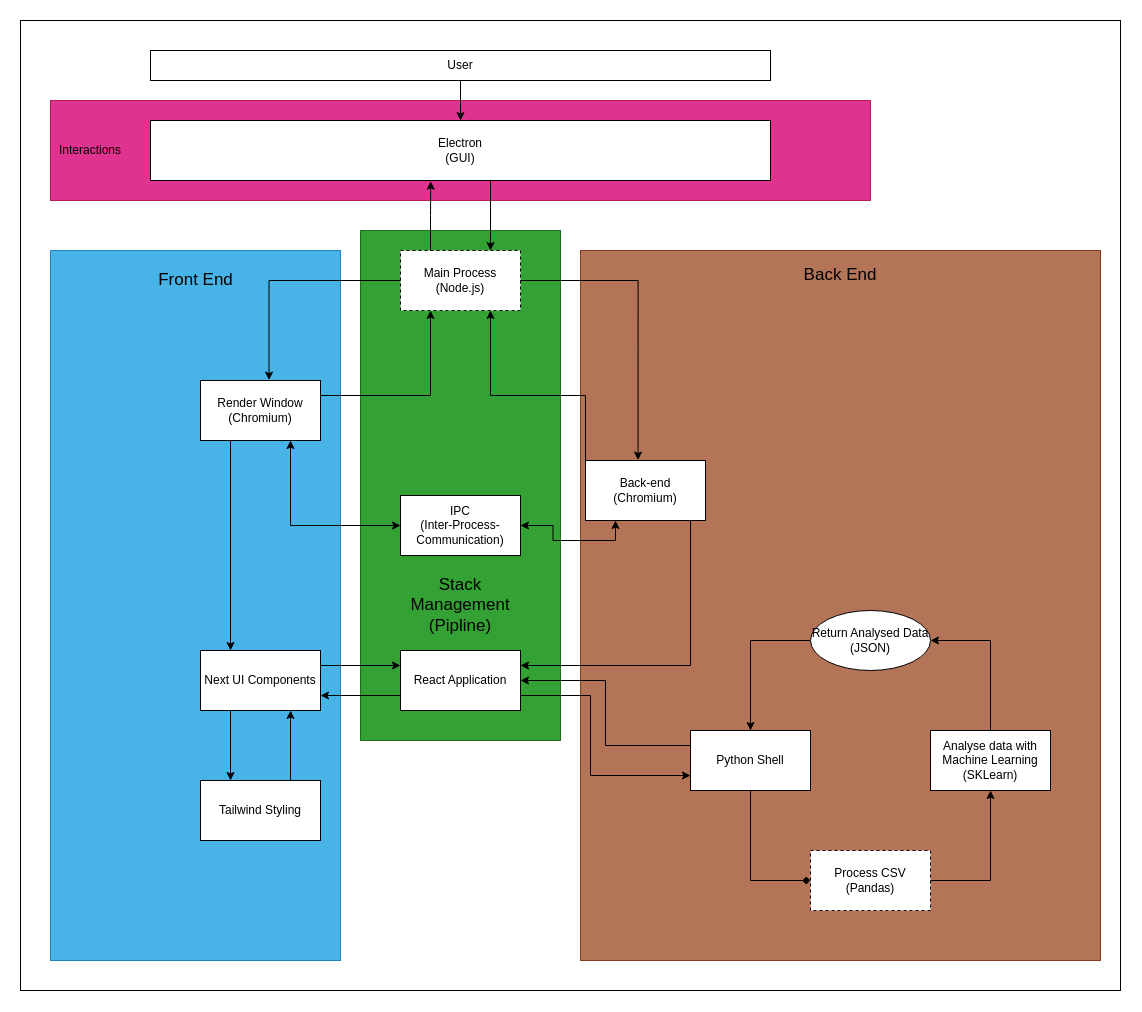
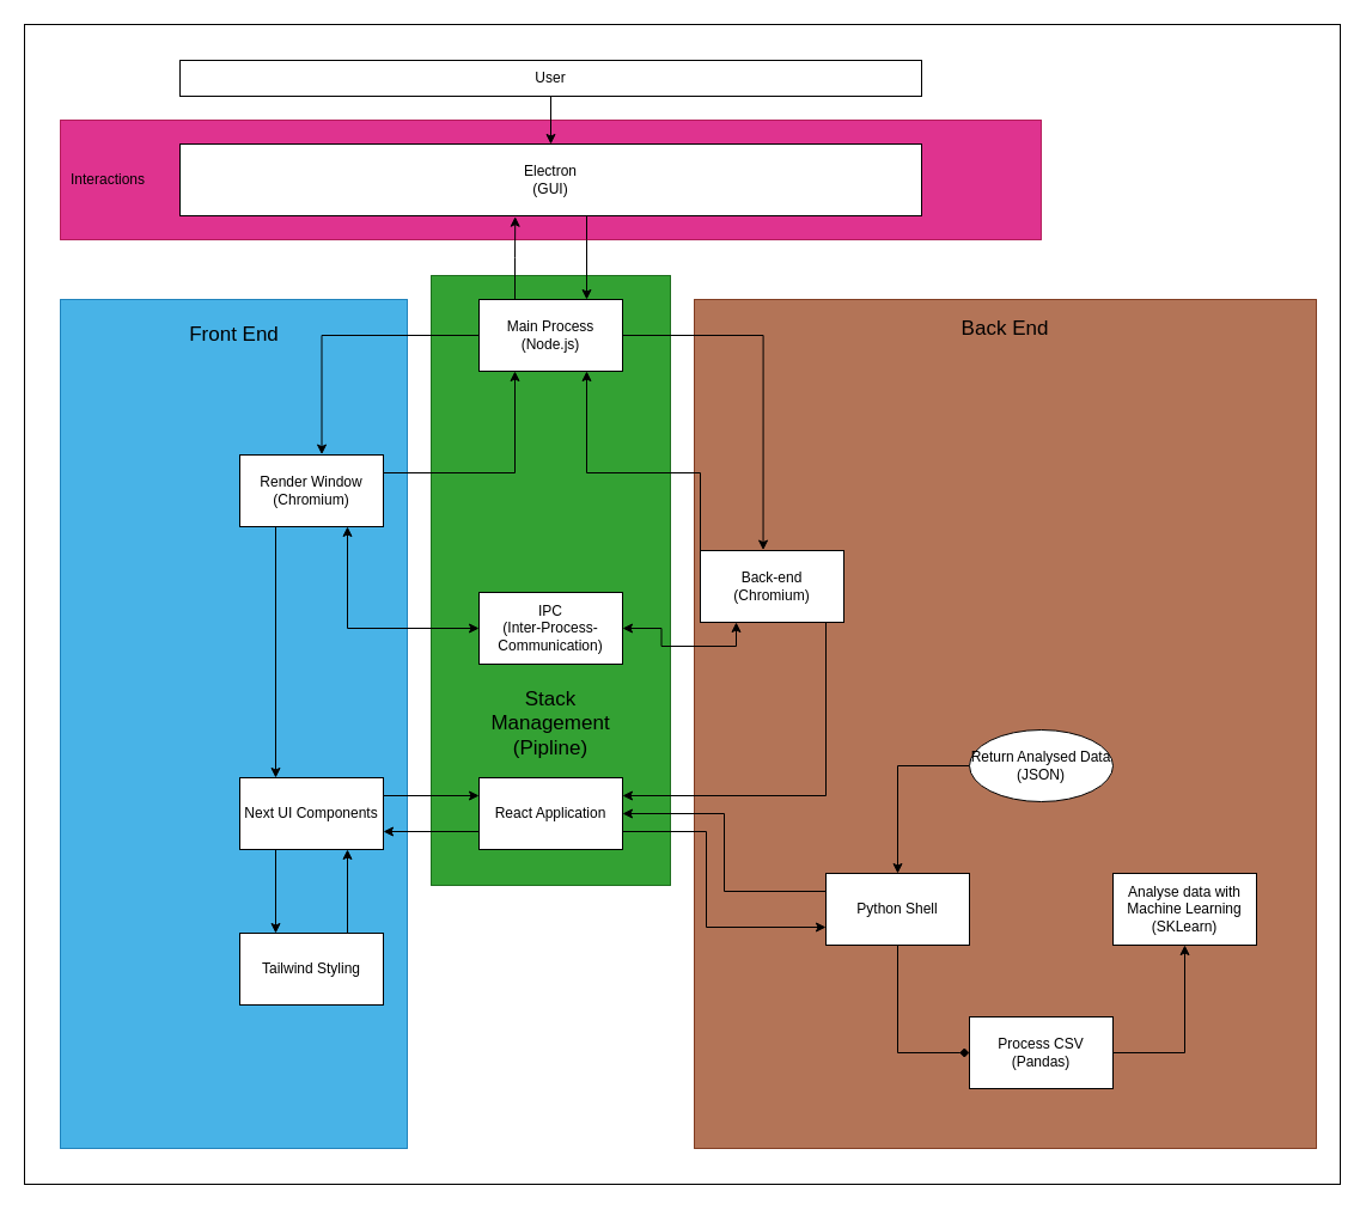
  <mxCell id="0" />
  <mxCell id="1" parent="0" />
  <mxCell id="2" value="" style="rounded=0;whiteSpace=wrap;html=1;" vertex="1" parent="1"><mxGeometry x="20" y="20" width="1100" height="970" as="geometry" /></mxCell>
  <mxCell id="3" value="" style="rounded=0;whiteSpace=wrap;html=1;opacity=80;fillColor=#008a00;strokeColor=#005700;fontColor=#ffffff;" vertex="1" parent="1"><mxGeometry x="360" y="230" width="200" height="510" as="geometry" /></mxCell>
  <mxCell id="4" value="" style="rounded=0;whiteSpace=wrap;html=1;opacity=80;fillColor=#a0522d;strokeColor=#6D1F00;fontColor=#ffffff;" parent="1" vertex="1"><mxGeometry x="580" y="250" width="520" height="710" as="geometry" /></mxCell>
  <mxCell id="5" value="" style="rounded=0;whiteSpace=wrap;html=1;opacity=80;fillColor=#1ba1e2;strokeColor=#006EAF;fontColor=#ffffff;" parent="1" vertex="1"><mxGeometry x="50" y="250" width="290" height="710" as="geometry" /></mxCell>
  <mxCell id="6" value="" style="rounded=0;whiteSpace=wrap;html=1;opacity=80;fillColor=#d80073;strokeColor=#A50040;fontColor=#ffffff;" parent="1" vertex="1"><mxGeometry x="50" y="100" width="820" height="100" as="geometry" /></mxCell>
  <mxCell id="7" style="edgeStyle=orthogonalEdgeStyle;rounded=0;orthogonalLoop=1;jettySize=auto;html=1;exitX=0.5;exitY=1;exitDx=0;exitDy=0;entryX=0.5;entryY=0;entryDx=0;entryDy=0;" parent="1" source="8" target="10" edge="1"><mxGeometry relative="1" as="geometry" /></mxCell>
  <mxCell id="8" value="User" style="rounded=0;whiteSpace=wrap;html=1;" parent="1" vertex="1"><mxGeometry x="150" y="50" width="620" height="30" as="geometry" /></mxCell>
  <mxCell id="9" value="" style="edgeStyle=orthogonalEdgeStyle;rounded=0;orthogonalLoop=1;jettySize=auto;html=1;entryX=0.75;entryY=0;entryDx=0;entryDy=0;" parent="1" source="10" target="11" edge="1"><mxGeometry relative="1" as="geometry"><Array as="points"><mxPoint x="490" y="200" /><mxPoint x="490" y="200" /></Array></mxGeometry></mxCell>
  <mxCell id="10" value="Electron&lt;div&gt;(GUI)&lt;/div&gt;" style="rounded=0;whiteSpace=wrap;html=1;" parent="1" vertex="1"><mxGeometry x="150" y="120" width="620" height="60" as="geometry" /></mxCell>
- <mxCell id="11" value="Main Process&lt;div&gt;(Node.js)&lt;/div&gt;" style="rounded=0;whiteSpace=wrap;html=1;dashed=1;" parent="1" vertex="1"><mxGeometry x="400" y="250" width="120" height="60" as="geometry" /></mxCell>
+ <mxCell id="11" value="Main Process&lt;div&gt;(Node.js)&lt;/div&gt;" style="rounded=0;whiteSpace=wrap;html=1;" parent="1" vertex="1"><mxGeometry x="400" y="250" width="120" height="60" as="geometry" /></mxCell>
  <mxCell id="12" style="edgeStyle=orthogonalEdgeStyle;rounded=0;orthogonalLoop=1;jettySize=auto;html=1;exitX=0.75;exitY=1;exitDx=0;exitDy=0;entryX=0;entryY=0.5;entryDx=0;entryDy=0;startArrow=classic;startFill=1;" parent="1" source="14" target="17" edge="1"><mxGeometry relative="1" as="geometry" /></mxCell>
  <mxCell id="13" style="edgeStyle=orthogonalEdgeStyle;rounded=0;orthogonalLoop=1;jettySize=auto;html=1;exitX=0.25;exitY=1;exitDx=0;exitDy=0;entryX=0.25;entryY=0;entryDx=0;entryDy=0;" parent="1" source="14" target="41" edge="1"><mxGeometry relative="1" as="geometry" /></mxCell>
  <mxCell id="14" value="Render Window&lt;div&gt;(Chromium)&lt;/div&gt;" style="whiteSpace=wrap;html=1;" parent="1" vertex="1"><mxGeometry x="200" y="380" width="120" height="60" as="geometry" /></mxCell>
  <mxCell id="15" style="edgeStyle=orthogonalEdgeStyle;rounded=0;orthogonalLoop=1;jettySize=auto;html=1;exitX=0.75;exitY=1;exitDx=0;exitDy=0;entryX=1;entryY=0.25;entryDx=0;entryDy=0;" parent="1" source="16" target="38" edge="1"><mxGeometry relative="1" as="geometry"><Array as="points"><mxPoint x="690" y="665" /></Array></mxGeometry></mxCell>
  <mxCell id="16" value="Back-end&lt;div&gt;(Chromium)&lt;/div&gt;" style="whiteSpace=wrap;html=1;" parent="1" vertex="1"><mxGeometry x="585" y="460" width="120" height="60" as="geometry" /></mxCell>
  <mxCell id="17" value="IPC&lt;div&gt;(Inter-Process-Communication)&lt;/div&gt;" style="rounded=0;whiteSpace=wrap;html=1;" parent="1" vertex="1"><mxGeometry x="400" y="495" width="120" height="60" as="geometry" /></mxCell>
  <mxCell id="18" style="edgeStyle=orthogonalEdgeStyle;rounded=0;orthogonalLoop=1;jettySize=auto;html=1;exitX=0.25;exitY=0;exitDx=0;exitDy=0;entryX=0.452;entryY=1.012;entryDx=0;entryDy=0;entryPerimeter=0;" parent="1" source="11" target="10" edge="1"><mxGeometry relative="1" as="geometry" /></mxCell>
  <mxCell id="19" style="edgeStyle=orthogonalEdgeStyle;rounded=0;orthogonalLoop=1;jettySize=auto;html=1;exitX=0;exitY=0.5;exitDx=0;exitDy=0;entryX=0.571;entryY=-0.007;entryDx=0;entryDy=0;entryPerimeter=0;" parent="1" source="11" target="14" edge="1"><mxGeometry relative="1" as="geometry" /></mxCell>
  <mxCell id="20" style="edgeStyle=orthogonalEdgeStyle;rounded=0;orthogonalLoop=1;jettySize=auto;html=1;exitX=1;exitY=0.25;exitDx=0;exitDy=0;" parent="1" source="14" target="11" edge="1"><mxGeometry relative="1" as="geometry"><Array as="points"><mxPoint x="430" y="395" /></Array></mxGeometry></mxCell>
  <mxCell id="21" style="edgeStyle=orthogonalEdgeStyle;rounded=0;orthogonalLoop=1;jettySize=auto;html=1;exitX=1;exitY=0.5;exitDx=0;exitDy=0;entryX=0.438;entryY=-0.007;entryDx=0;entryDy=0;entryPerimeter=0;" parent="1" source="11" target="16" edge="1"><mxGeometry relative="1" as="geometry" /></mxCell>
  <mxCell id="22" style="edgeStyle=orthogonalEdgeStyle;rounded=0;orthogonalLoop=1;jettySize=auto;html=1;exitX=0;exitY=0.25;exitDx=0;exitDy=0;" parent="1" source="16" target="11" edge="1"><mxGeometry relative="1" as="geometry"><Array as="points"><mxPoint x="490" y="395" /></Array></mxGeometry></mxCell>
  <mxCell id="23" style="edgeStyle=orthogonalEdgeStyle;rounded=0;orthogonalLoop=1;jettySize=auto;html=1;exitX=1;exitY=0.5;exitDx=0;exitDy=0;startArrow=classic;startFill=1;entryX=0.25;entryY=1;entryDx=0;entryDy=0;" parent="1" source="17" target="16" edge="1"><mxGeometry relative="1" as="geometry"><mxPoint x="650" y="440" as="targetPoint" /></mxGeometry></mxCell>
  <mxCell id="24" style="edgeStyle=orthogonalEdgeStyle;rounded=0;orthogonalLoop=1;jettySize=auto;html=1;exitX=0.5;exitY=1;exitDx=0;exitDy=0;entryX=0;entryY=0.5;entryDx=0;entryDy=0;endArrow=diamond;" edge="1" parent="1" source="25" target="27"><mxGeometry relative="1" as="geometry" /></mxCell>
  <mxCell id="25" value="Python Shell" style="whiteSpace=wrap;html=1;" parent="1" vertex="1"><mxGeometry x="690" y="730" width="120" height="60" as="geometry" /></mxCell>
  <mxCell id="26" style="edgeStyle=orthogonalEdgeStyle;rounded=0;orthogonalLoop=1;jettySize=auto;html=1;exitX=1;exitY=0.5;exitDx=0;exitDy=0;entryX=0.5;entryY=1;entryDx=0;entryDy=0;" edge="1" parent="1" source="27" target="29"><mxGeometry relative="1" as="geometry" /></mxCell>
- <mxCell id="27" value="Process CSV&lt;div&gt;(Pandas)&lt;/div&gt;" style="rounded=0;whiteSpace=wrap;html=1;dashed=1;" parent="1" vertex="1"><mxGeometry x="810" y="850" width="120" height="60" as="geometry" /></mxCell>
- <mxCell id="28" style="edgeStyle=orthogonalEdgeStyle;rounded=0;orthogonalLoop=1;jettySize=auto;html=1;exitX=0.5;exitY=0;exitDx=0;exitDy=0;entryX=1;entryY=0.5;entryDx=0;entryDy=0;" edge="1" parent="1" source="29" target="31"><mxGeometry relative="1" as="geometry" /></mxCell>
+ <mxCell id="27" value="Process CSV&lt;div&gt;(Pandas)&lt;/div&gt;" style="rounded=0;whiteSpace=wrap;html=1;" parent="1" vertex="1"><mxGeometry x="810" y="850" width="120" height="60" as="geometry" /></mxCell>
  <mxCell id="29" value="Analyse data with Machine Learning&lt;div&gt;(SKLearn)&lt;/div&gt;" style="whiteSpace=wrap;html=1;" parent="1" vertex="1"><mxGeometry x="930" y="730" width="120" height="60" as="geometry" /></mxCell>
  <mxCell id="30" style="edgeStyle=orthogonalEdgeStyle;rounded=0;orthogonalLoop=1;jettySize=auto;html=1;exitX=0;exitY=0.5;exitDx=0;exitDy=0;entryX=0.5;entryY=0;entryDx=0;entryDy=0;" edge="1" parent="1" source="31" target="25"><mxGeometry relative="1" as="geometry" /></mxCell>
  <mxCell id="31" value="Return Analysed Data&lt;div&gt;(JSON)&lt;/div&gt;" style="ellipse;whiteSpace=wrap;html=1;" parent="1" vertex="1"><mxGeometry x="810" y="610" width="120" height="60" as="geometry" /></mxCell>
  <mxCell id="32" value="Interactions" style="text;html=1;align=center;verticalAlign=middle;whiteSpace=wrap;rounded=0;" parent="1" vertex="1"><mxGeometry x="60" y="135" width="60" height="30" as="geometry" /></mxCell>
  <mxCell id="33" value="Front End" style="text;html=1;align=center;verticalAlign=middle;whiteSpace=wrap;rounded=0;fontSize=17;" parent="1" vertex="1"><mxGeometry x="152.5" y="265" width="85" height="30" as="geometry" /></mxCell>
  <mxCell id="34" value="Back End" style="text;html=1;align=center;verticalAlign=middle;whiteSpace=wrap;rounded=0;fontSize=17;" parent="1" vertex="1"><mxGeometry x="795" y="260" width="90" height="30" as="geometry" /></mxCell>
  <mxCell id="35" style="edgeStyle=orthogonalEdgeStyle;rounded=0;orthogonalLoop=1;jettySize=auto;html=1;exitX=0;exitY=0.75;exitDx=0;exitDy=0;entryX=1;entryY=0.75;entryDx=0;entryDy=0;" parent="1" source="38" target="41" edge="1"><mxGeometry relative="1" as="geometry" /></mxCell>
  <mxCell id="36" style="edgeStyle=orthogonalEdgeStyle;rounded=0;orthogonalLoop=1;jettySize=auto;html=1;exitX=1;exitY=0.5;exitDx=0;exitDy=0;entryX=0;entryY=0.25;entryDx=0;entryDy=0;endArrow=none;endFill=0;startArrow=classic;startFill=1;" edge="1" parent="1" source="38" target="25"><mxGeometry relative="1" as="geometry" /></mxCell>
  <mxCell id="37" style="edgeStyle=orthogonalEdgeStyle;rounded=0;orthogonalLoop=1;jettySize=auto;html=1;exitX=1;exitY=0.75;exitDx=0;exitDy=0;entryX=0;entryY=0.75;entryDx=0;entryDy=0;endArrow=classic;endFill=1;startArrow=none;startFill=0;" edge="1" parent="1" source="38" target="25"><mxGeometry relative="1" as="geometry"><Array as="points"><mxPoint x="590" y="695" /><mxPoint x="590" y="775" /></Array></mxGeometry></mxCell>
  <mxCell id="38" value="React Application" style="whiteSpace=wrap;html=1;" parent="1" vertex="1"><mxGeometry x="400" y="650" width="120" height="60" as="geometry" /></mxCell>
  <mxCell id="39" style="edgeStyle=orthogonalEdgeStyle;rounded=0;orthogonalLoop=1;jettySize=auto;html=1;exitX=1;exitY=0.25;exitDx=0;exitDy=0;entryX=0;entryY=0.25;entryDx=0;entryDy=0;" parent="1" source="41" target="38" edge="1"><mxGeometry relative="1" as="geometry" /></mxCell>
  <mxCell id="40" style="edgeStyle=orthogonalEdgeStyle;rounded=0;orthogonalLoop=1;jettySize=auto;html=1;exitX=0.25;exitY=1;exitDx=0;exitDy=0;entryX=0.25;entryY=0;entryDx=0;entryDy=0;" parent="1" source="41" target="43" edge="1"><mxGeometry relative="1" as="geometry" /></mxCell>
  <mxCell id="41" value="Next UI Components" style="whiteSpace=wrap;html=1;" parent="1" vertex="1"><mxGeometry x="200" y="650" width="120" height="60" as="geometry" /></mxCell>
  <mxCell id="42" style="edgeStyle=orthogonalEdgeStyle;rounded=0;orthogonalLoop=1;jettySize=auto;html=1;exitX=0.75;exitY=0;exitDx=0;exitDy=0;entryX=0.75;entryY=1;entryDx=0;entryDy=0;" parent="1" source="43" target="41" edge="1"><mxGeometry relative="1" as="geometry" /></mxCell>
  <mxCell id="43" value="Tailwind Styling" style="whiteSpace=wrap;html=1;" parent="1" vertex="1"><mxGeometry x="200" y="780" width="120" height="60" as="geometry" /></mxCell>
  <mxCell id="44" value="Stack Management (Pipline)" style="text;html=1;align=center;verticalAlign=middle;whiteSpace=wrap;rounded=0;fontSize=17;" vertex="1" parent="1"><mxGeometry x="430" y="590" width="60" height="30" as="geometry" /></mxCell>
